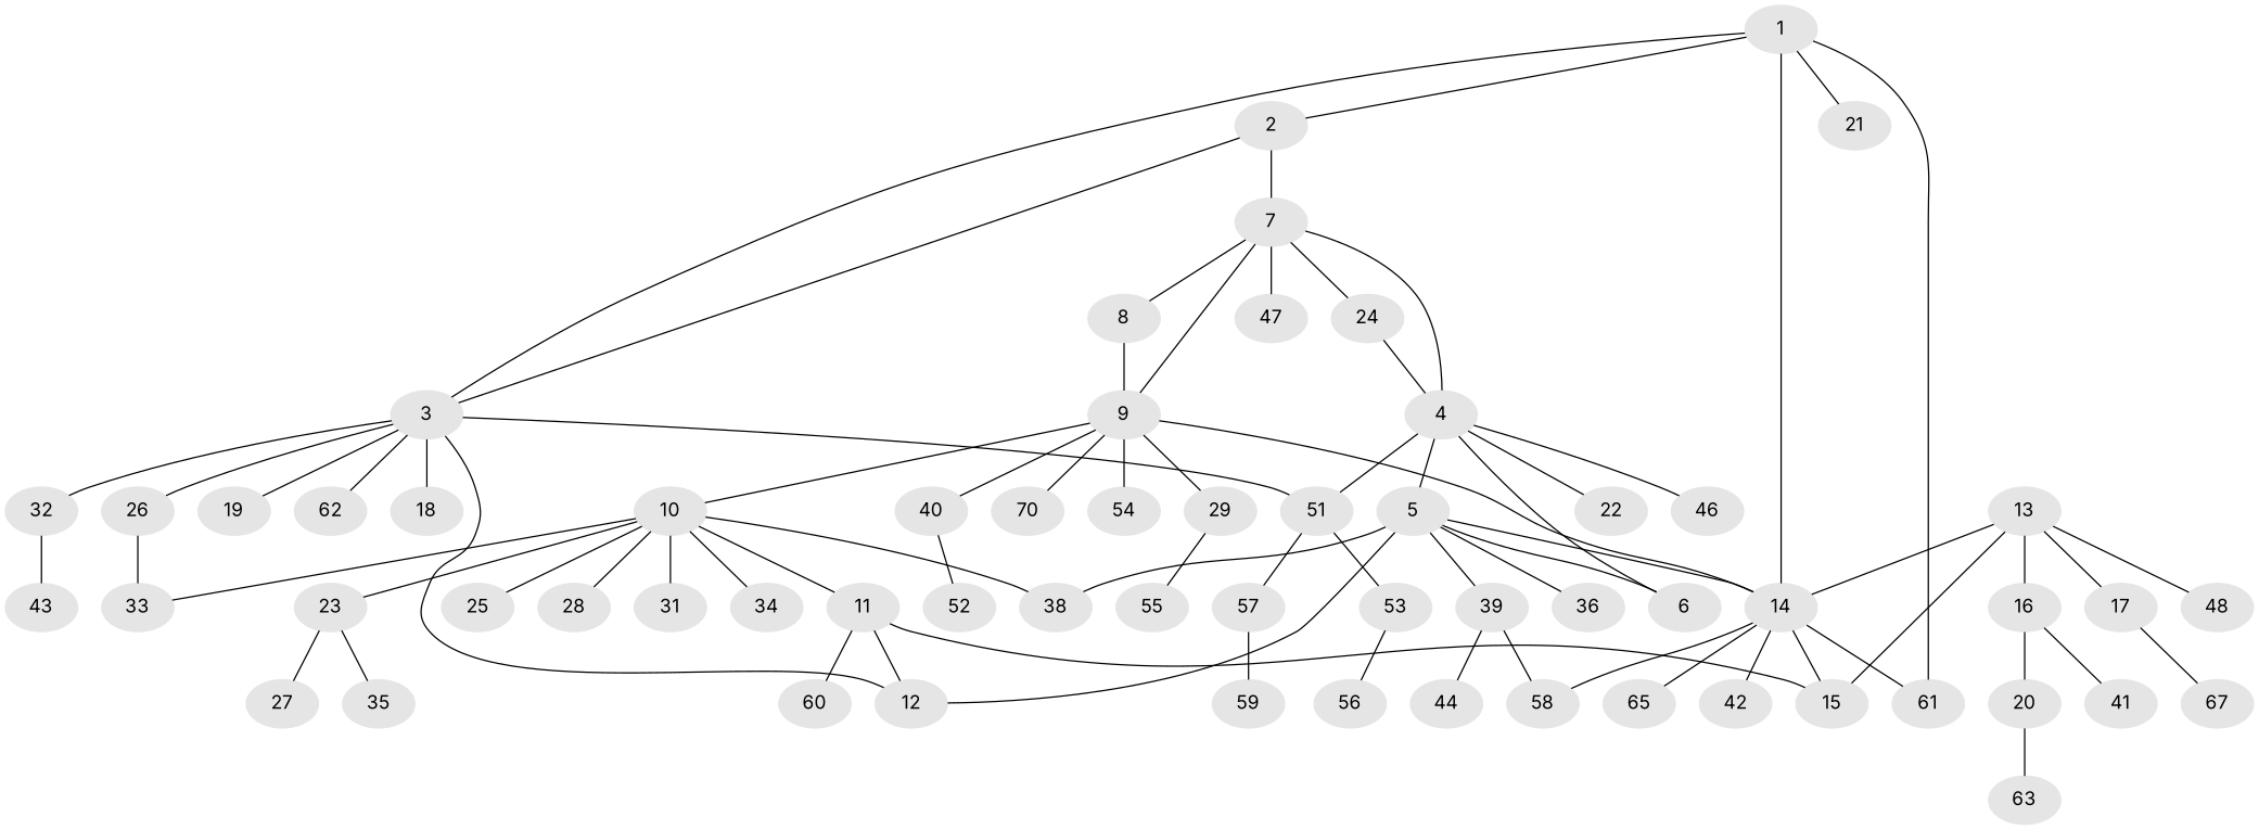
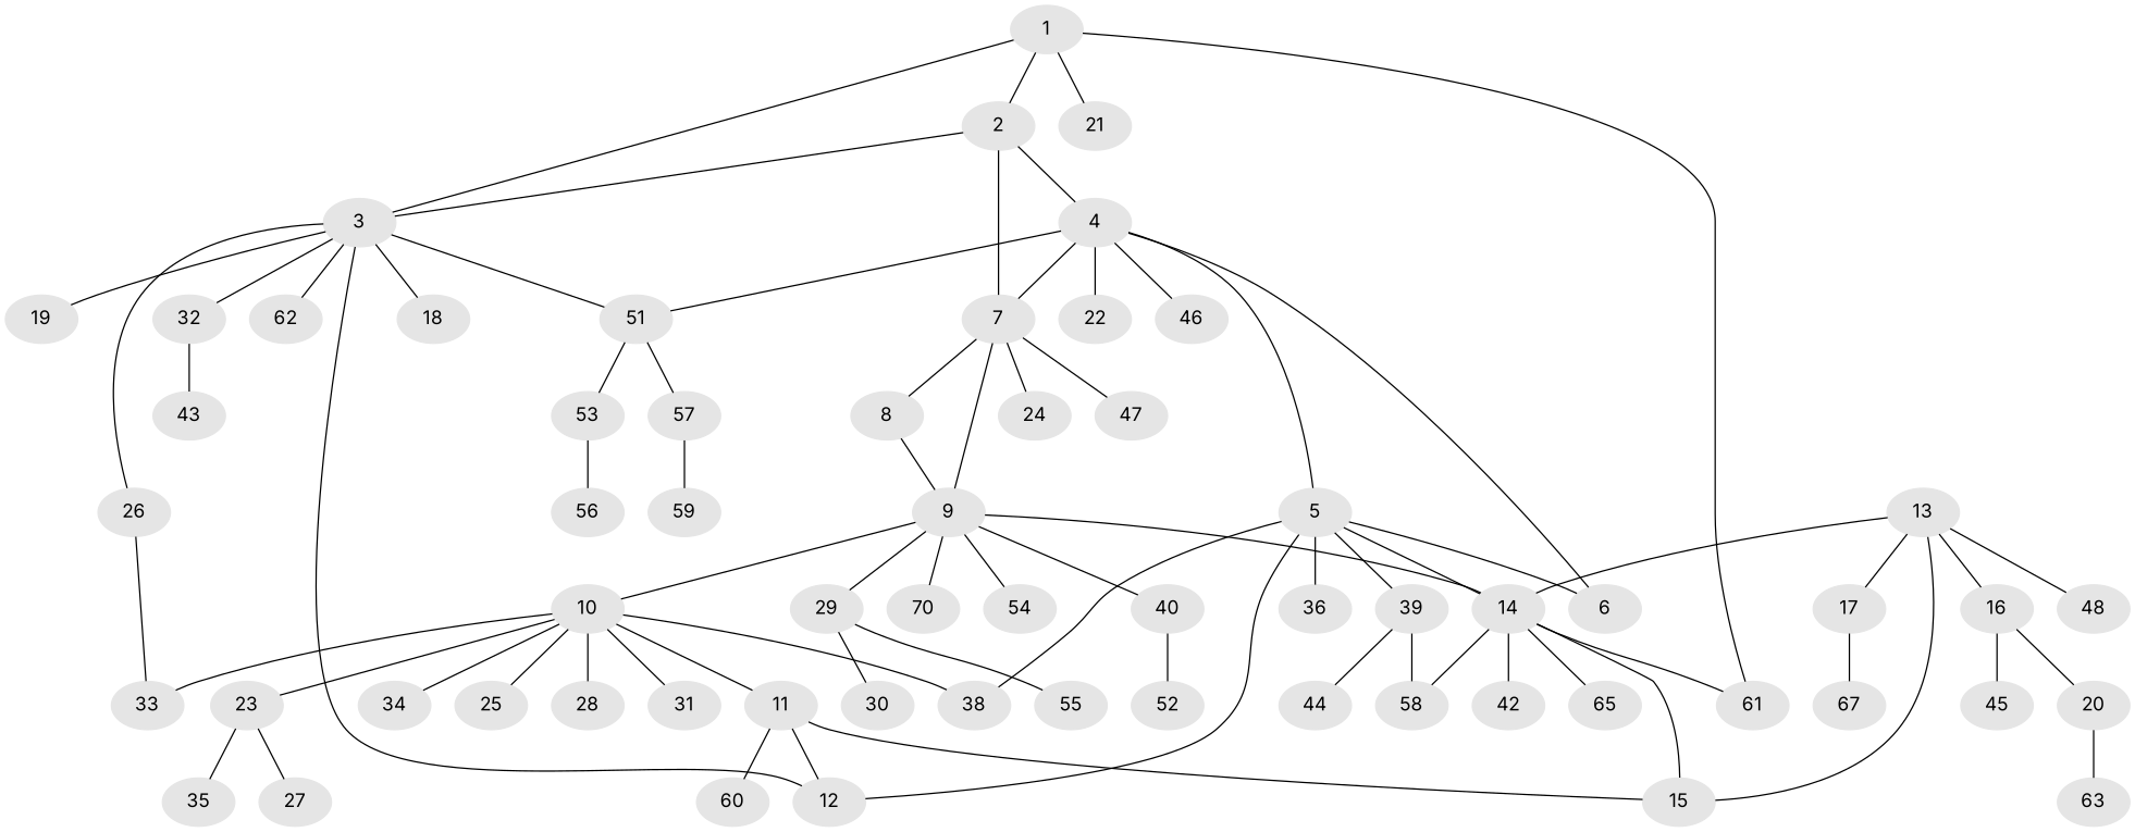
  graph {
    fontname=Inter
    node [color=gray90 fontname=Inter style=filled]
    edge [fontname=Inter]
    1
    2
    3
    14
    21
    61
    4
    7
    12
    18
    19
    26
    32
    51
    62
    15
    42
    n18 [label=65]
    58
    5
    6
    22
    46
    8
    9
    24
    47
    33
    43
    53
    57
    36
    38
    39
    44
    10
    29
    40
    n39 [label=70]
    54
    11
    23
    25
    28
    31
    34
+   30
    55
    52
    60
    27
    35
    13
    16
    17
    48
    20
-   41
+   41 [label=45]
    n59 [label=67]
    63
    56
    59
    1 -- 2
    1 -- 3
-   1 -- 14
    1 -- 21
    1 -- 61
    2 -- 3
-   24 -- 4
+   2 -- 4
    2 -- 7
    3 -- 12
    3 -- 18
    3 -- 19
    3 -- 26
    3 -- 32
    3 -- 51
    3 -- 62
    14 -- 61
    14 -- 15
    14 -- 42
    14 -- n18
    14 -- 58
    4 -- 7
    4 -- 51
    4 -- 5
    4 -- 6
    4 -- 22
    4 -- 46
    7 -- 8
    7 -- 9
    7 -- 24
    7 -- 47
    26 -- 33
    32 -- 43
    51 -- 53
    51 -- 57
    5 -- 14
    5 -- 12
    5 -- 6
    5 -- 36
    5 -- 38
    5 -- 39
    8 -- 9
    9 -- 14
    9 -- 10
    9 -- 29
    9 -- 40
    9 -- n39
    9 -- 54
    53 -- 56
    57 -- 59
    39 -- 58
    39 -- 44
    10 -- 33
    10 -- 38
    10 -- 11
    10 -- 23
    10 -- 25
    10 -- 28
    10 -- 31
    10 -- 34
+   29 -- 30
    29 -- 55
    40 -- 52
    11 -- 12
    11 -- 15
    11 -- 60
    23 -- 27
    23 -- 35
    13 -- 14
    13 -- 15
    13 -- 16
    13 -- 17
    13 -- 48
    16 -- 20
    16 -- 41
    17 -- n59
    20 -- 63
  }
